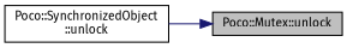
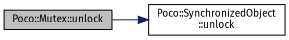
  digraph {
    rankdir=RL
    fontname="Fira Sans"
    node [color=black fontname="Fira Sans" fontsize=10 shape=record style=filled]
    n1 [fillcolor=grey75 fontcolor=black height=0.2 label="Poco::Mutex::unlock" width=0.4]
    n2 [fillcolor=white height=0.2 label="Poco::SynchronizedObject\l::unlock" width=0.4]
-   n1 -> n2 [color=midnightblue dir=back fontname="Fira Sans" fontsize=10 labelfontname=Helvetica labelfontsize=10 style=solid]
+   n2 -> n1 [color=midnightblue dir=back fontname="Fira Sans" fontsize=10 labelfontname=Helvetica labelfontsize=10 style=solid]
  }
